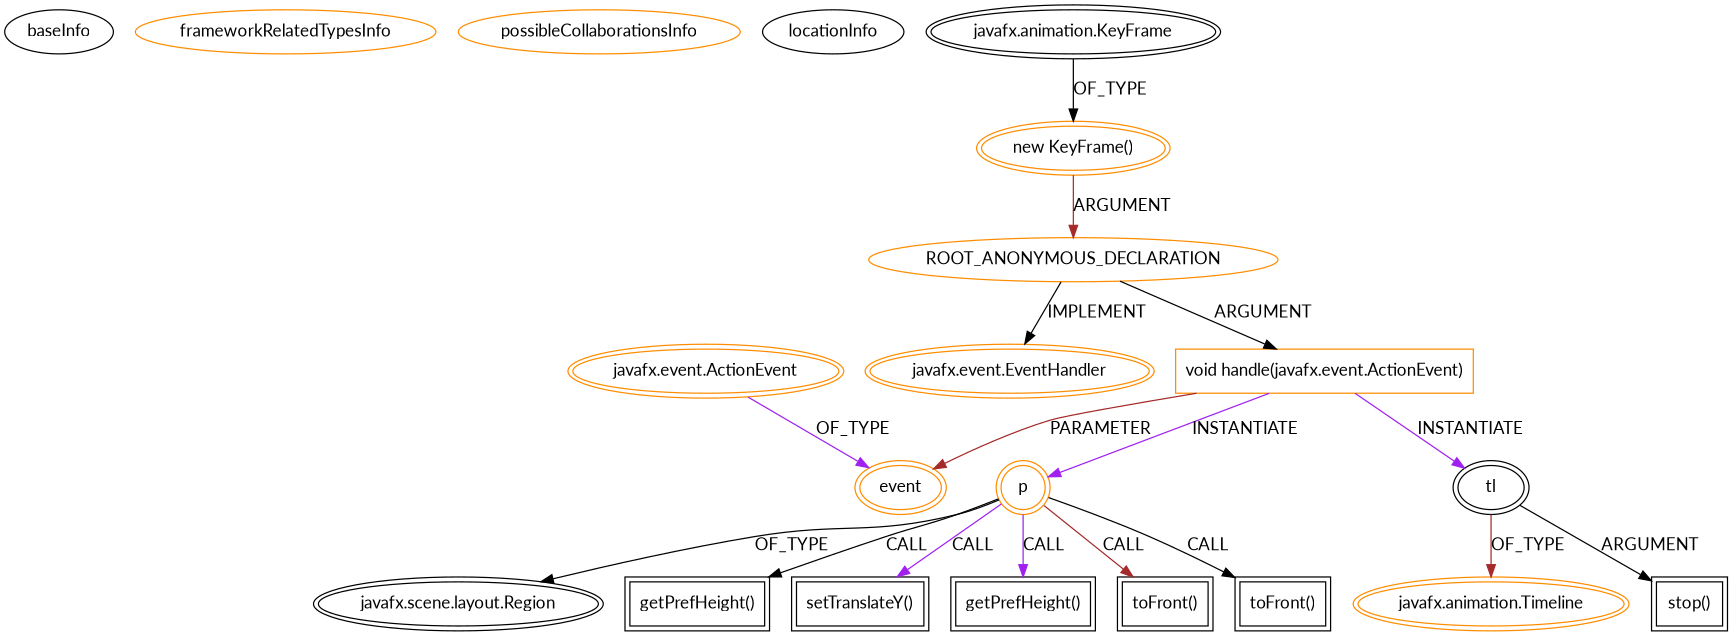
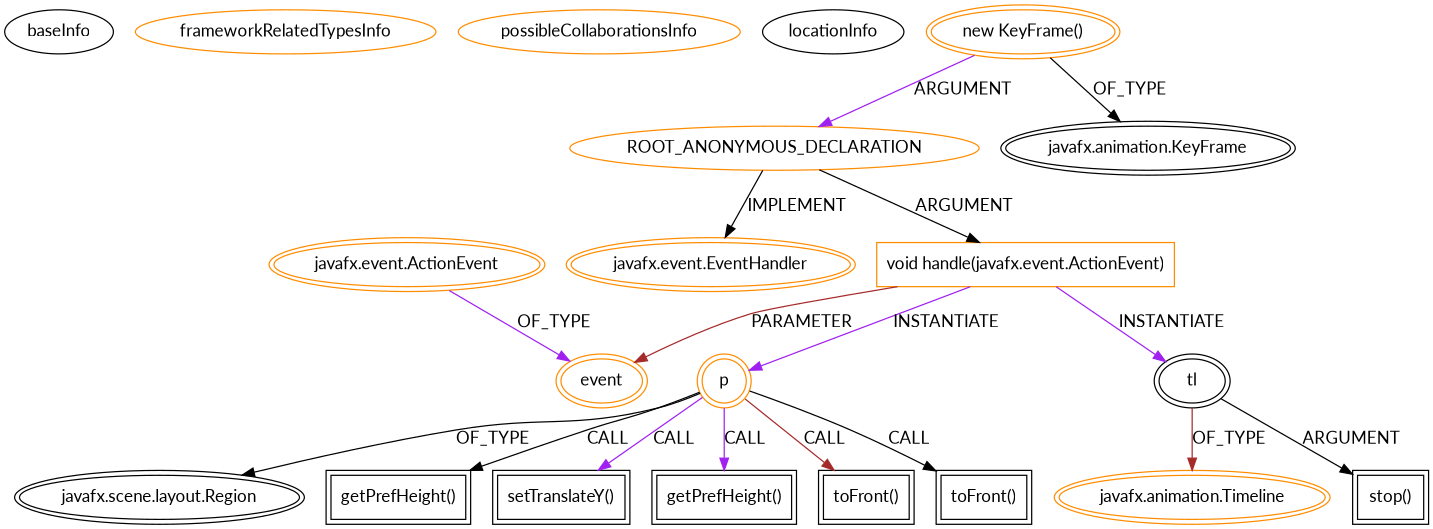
  digraph {
    fontname=Lato
    node [color=black fontname=Lato isFrameworkType=true vertexType=INSIDE_CALL peripheries=2]
    edge [color=black fontname=Lato]
    baseInfo [category=extension_graph graphId=396 isAnonymous=true possibleRelation=false isFrameworkType="" vertexType="" peripheries=""]
    frameworkRelatedTypesInfo [0="javafx.event.EventHandler" color=darkorange isFrameworkType="" vertexType="" peripheries=""]
    possibleCollaborationsInfo [color=darkorange isFrameworkType="" vertexType="" peripheries=""]
    locationInfo [contextSignature="void SlideDownGameOverPanel()" filePath="/Edenm-BlackJack/BlackJack-master/src/View/TableController.java" graphId=396 projectName="Edenm-BlackJack" isFrameworkType="" vertexType="" peripheries=""]
    n5 [color=darkorange isFrameworkType=false label=ROOT_ANONYMOUS_DECLARATION vertexType=ROOT_ANONYMOUS_DECLARATION peripheries=""]
    n6 [color=darkorange label="javafx.event.EventHandler" vertexType=FRAMEWORK_INTERFACE_TYPE]
    n7 [color=darkorange isFrameworkType=false label="void handle(javafx.event.ActionEvent)" shape=box vertexType=OVERRIDING_METHOD_DECLARATION peripheries=""]
    n8 [color=darkorange label=event vertexType=PARAMETER_DECLARATION]
    n9 [color=darkorange label=p shape=circle vertexType=VARIABLE_EXPRESION]
    n10 [label=tl shape=ellipse vertexType=VARIABLE_EXPRESION]
    n11 [color=darkorange label="new KeyFrame()" vertexType=OUTSIDE_CONSTRUCTOR_CALL]
    n12 [label="javafx.animation.KeyFrame" vertexType=FRAMEWORK_CLASS_TYPE]
    n13 [label="javafx.scene.layout.Region" vertexType=FRAMEWORK_CLASS_TYPE]
    n14 [label="getPrefHeight()" shape=box]
    n15 [label="setTranslateY()" shape=box]
    n16 [label="getPrefHeight()" shape=box]
    n17 [label="toFront()" shape=box]
    n18 [label="toFront()" shape=box]
    n19 [color=darkorange label="javafx.animation.Timeline" vertexType=FRAMEWORK_CLASS_TYPE]
    n20 [label="stop()" shape=box]
    n21 [color=darkorange label="javafx.event.ActionEvent" vertexType=FRAMEWORK_CLASS_TYPE]
    n5 -> n6 [label=IMPLEMENT]
    n5 -> n7 [label=ARGUMENT]
    n7 -> n8 [color=brown label=PARAMETER]
    n7 -> n9 [color=purple label=INSTANTIATE]
    n7 -> n10 [color=purple label=INSTANTIATE]
    n9 -> n13 [label=OF_TYPE]
    n9 -> n14 [label=CALL]
    n9 -> n15 [color=purple label=CALL]
    n9 -> n16 [color=purple label=CALL]
    n9 -> n17 [color=brown label=CALL]
    n9 -> n18 [label=CALL]
    n10 -> n19 [color=brown label=OF_TYPE]
    n10 -> n20 [label=ARGUMENT]
-   n11 -> n5 [color=brown label=ARGUMENT]
-   n12 -> n11 [label=OF_TYPE]
+   n11 -> n5 [color=purple label=ARGUMENT]
+   n11 -> n12 [label=OF_TYPE]
    n21 -> n8 [color=purple label=OF_TYPE]
  }
